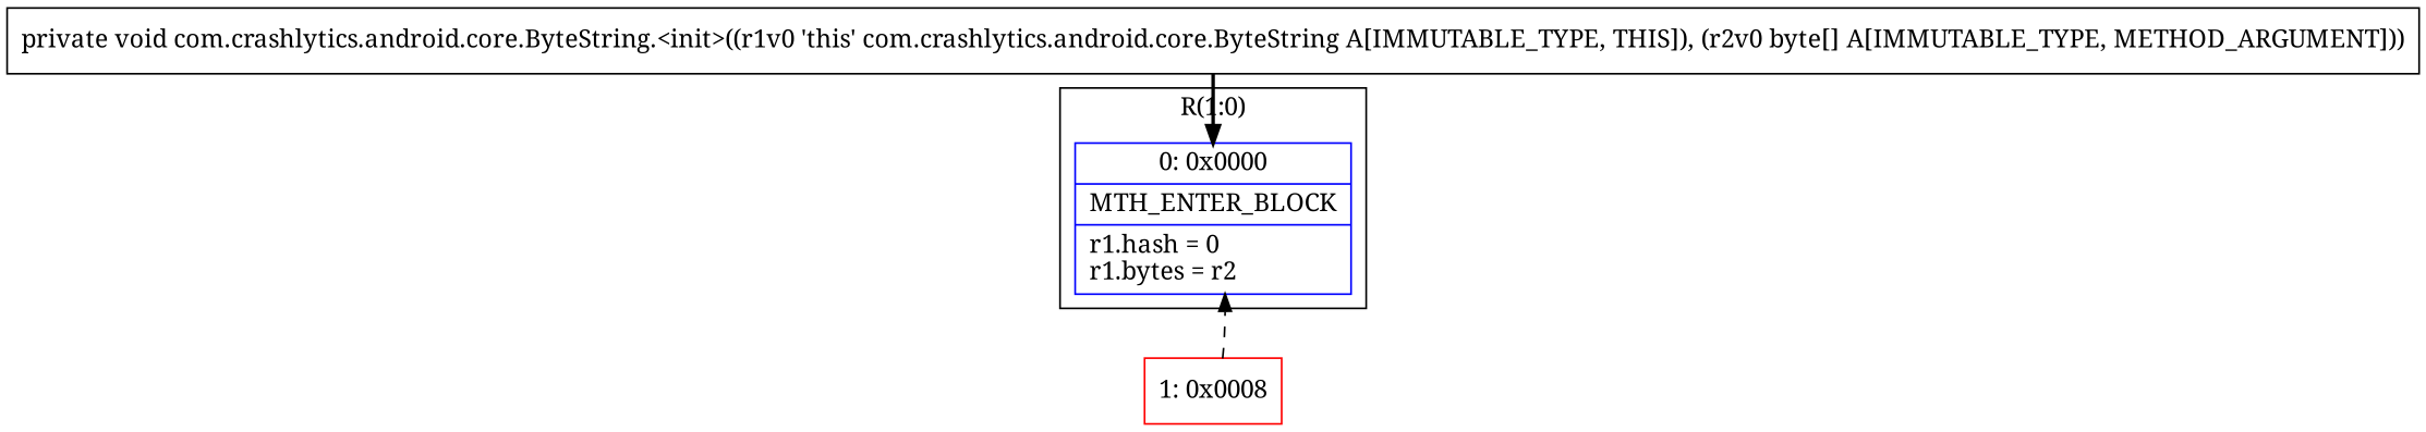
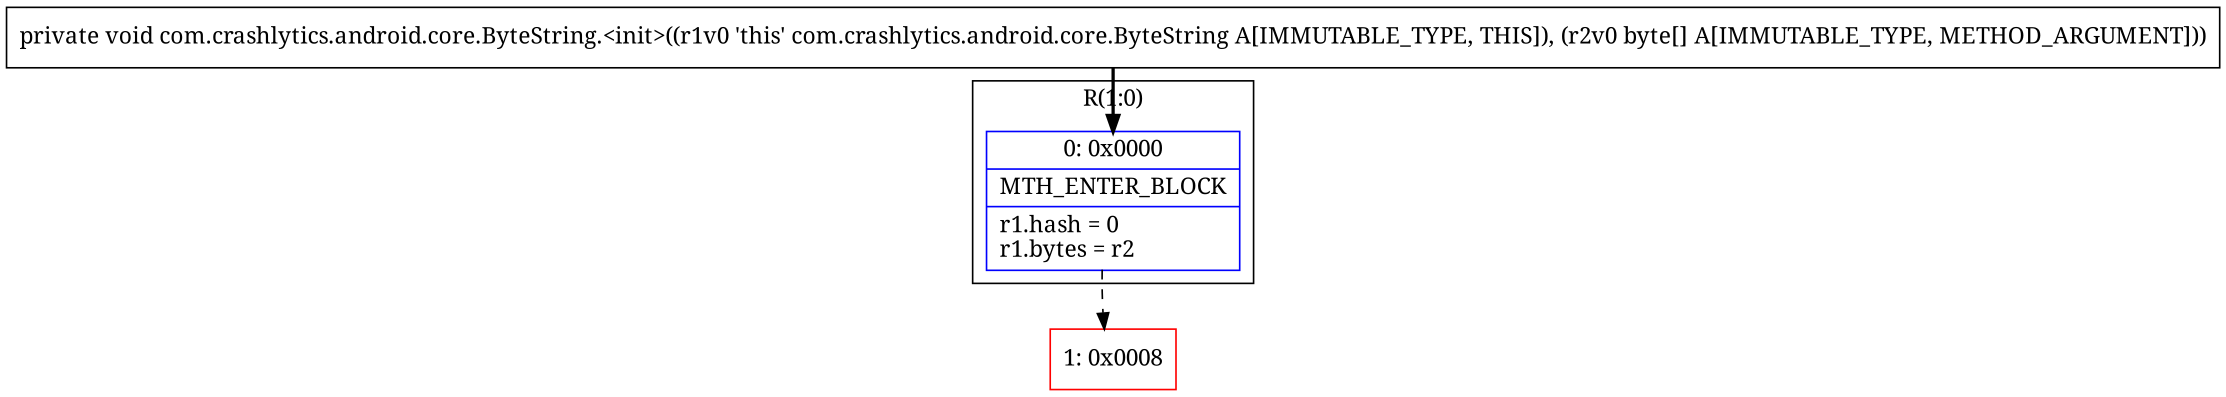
  digraph {
    fontname="Noto Serif"
    node [shape=record fontname="Noto Serif"]
    edge [fontname="Noto Serif"]
    n1 [color=blue label="{0\:\ 0x0000|MTH_ENTER_BLOCK\l|r1.hash = 0\lr1.bytes = r2\l}"]
    n2 [color=red label="{1\:\ 0x0008}"]
    n3 [label="{private void com.crashlytics.android.core.ByteString.\<init\>((r1v0 'this' com.crashlytics.android.core.ByteString A[IMMUTABLE_TYPE, THIS]), (r2v0 byte[] A[IMMUTABLE_TYPE, METHOD_ARGUMENT])) }"]
    subgraph cluster_1 {
      label="R(1:0)"
      n1
    }
-   n2 -> n1 [style=dashed]
+   n1 -> n2 [style=dashed]
    n3 -> n1 [style=bold]
  }
